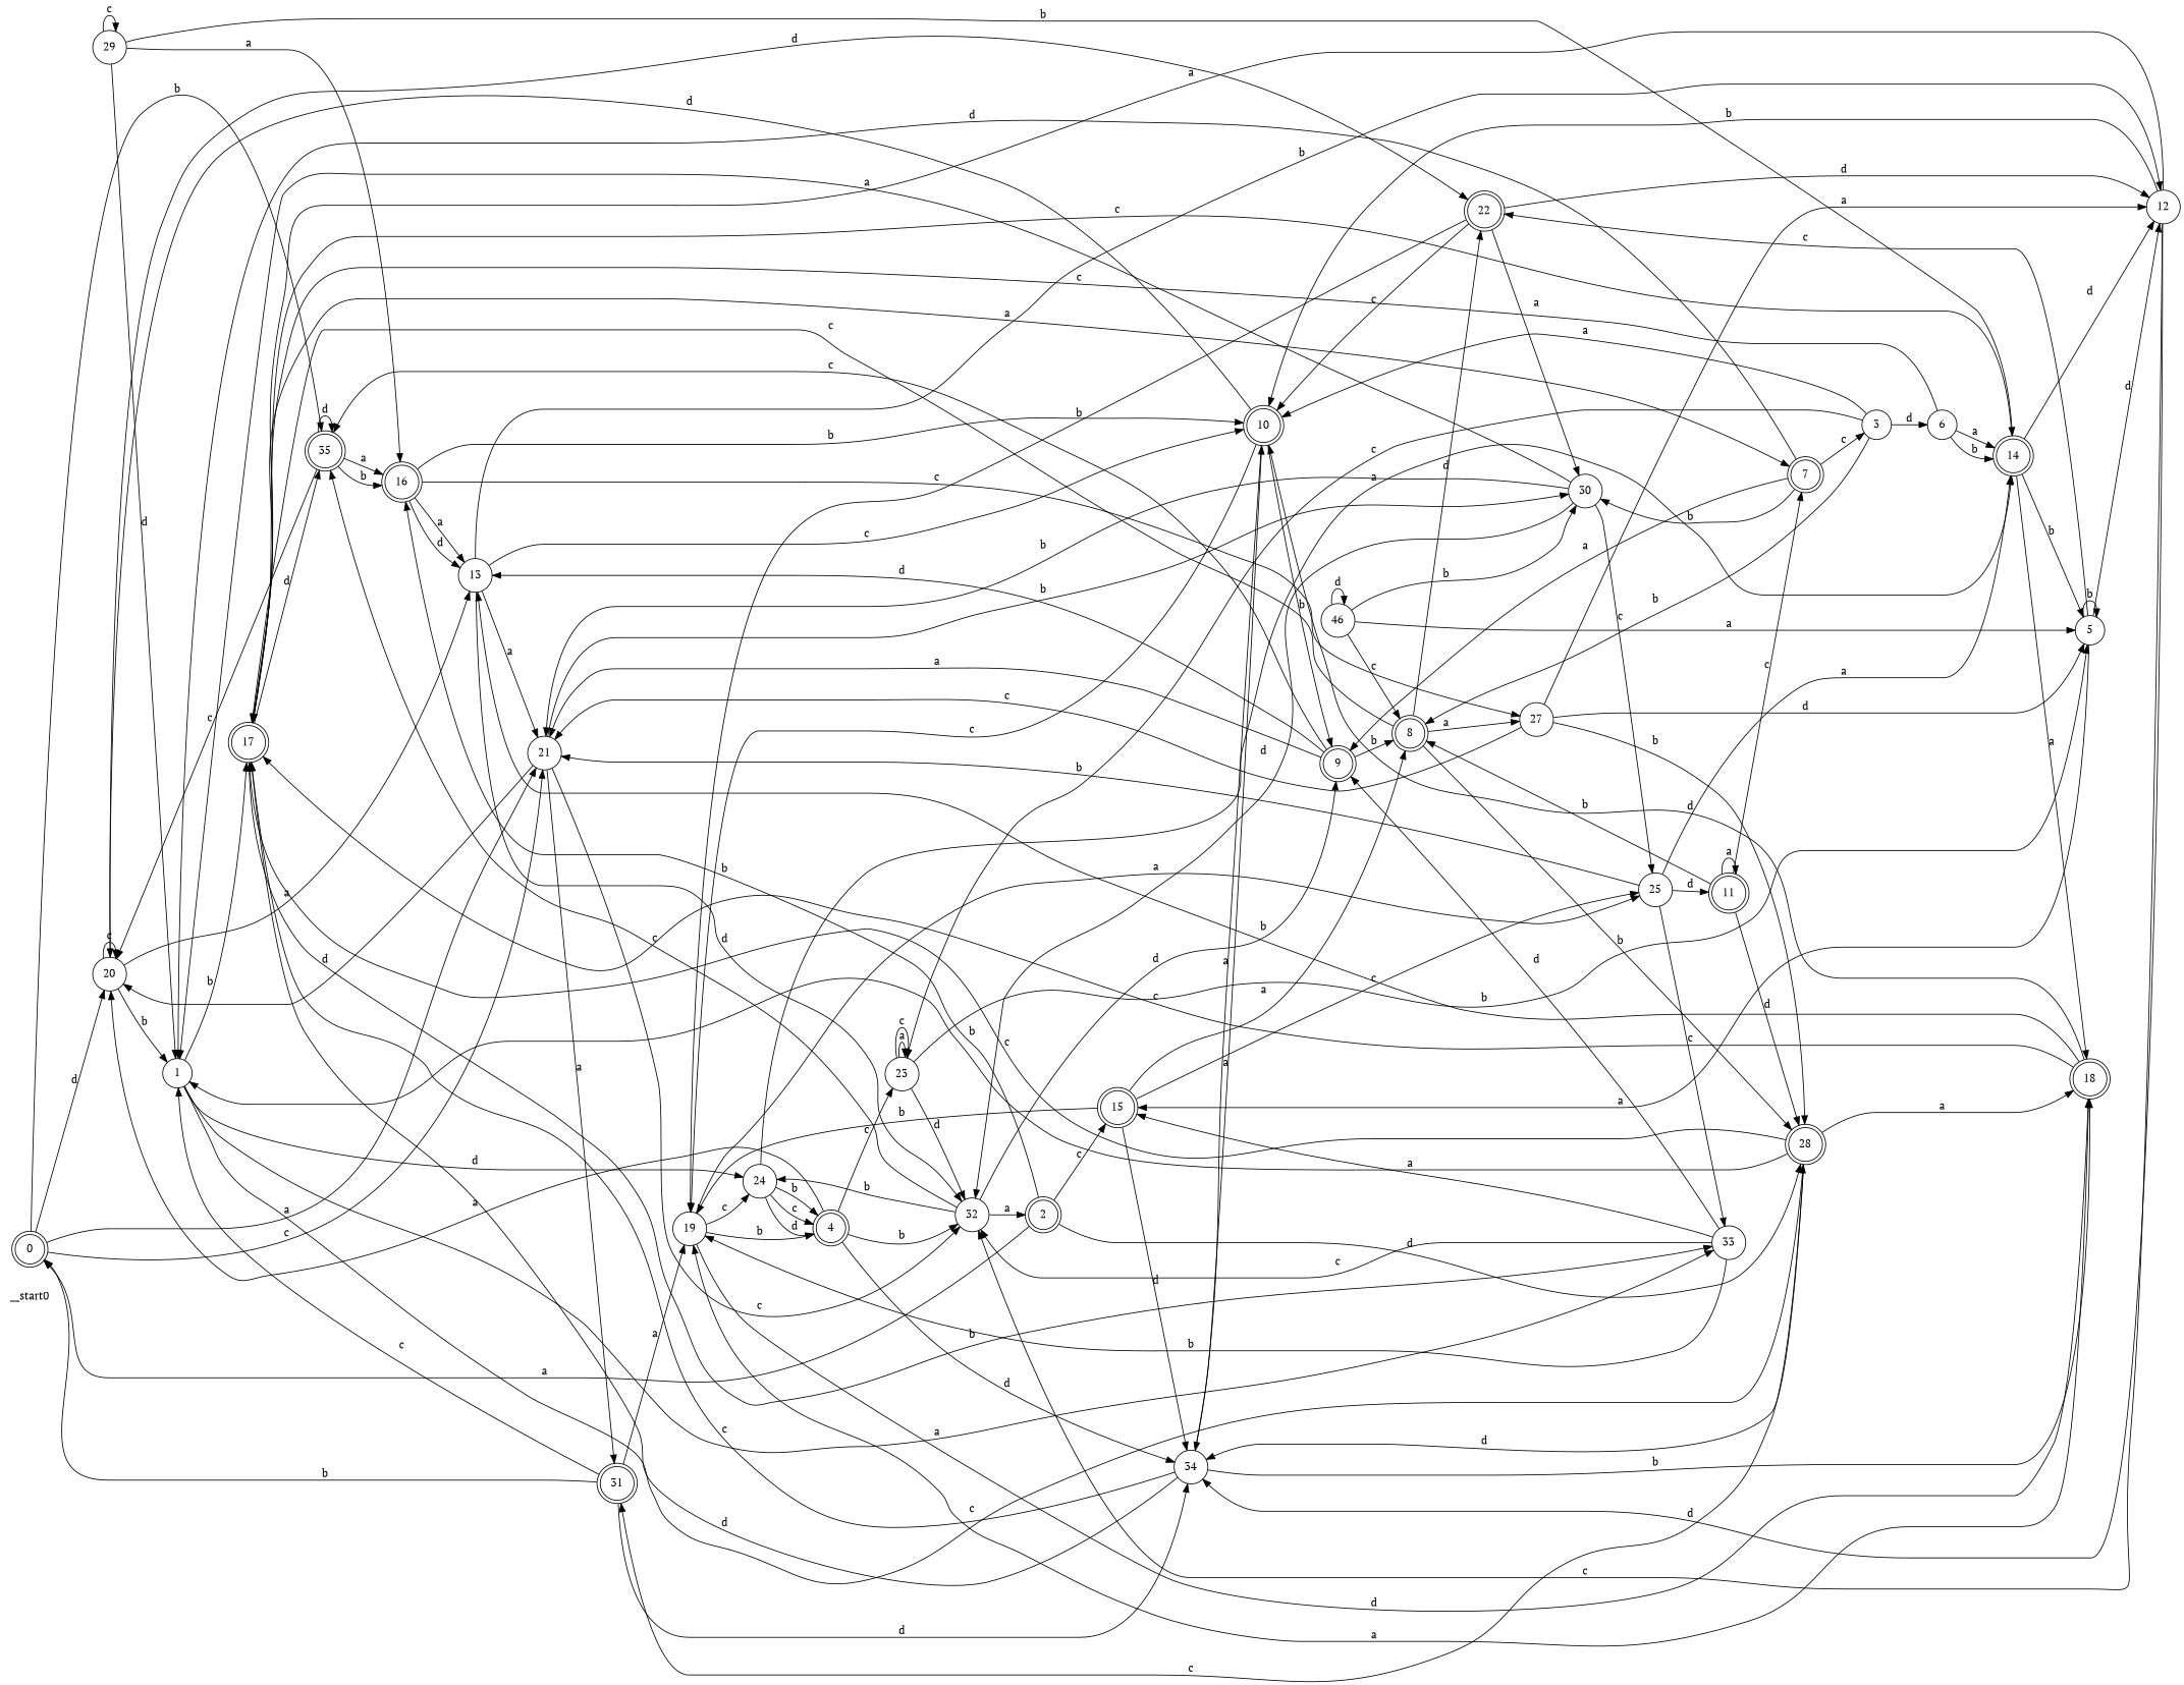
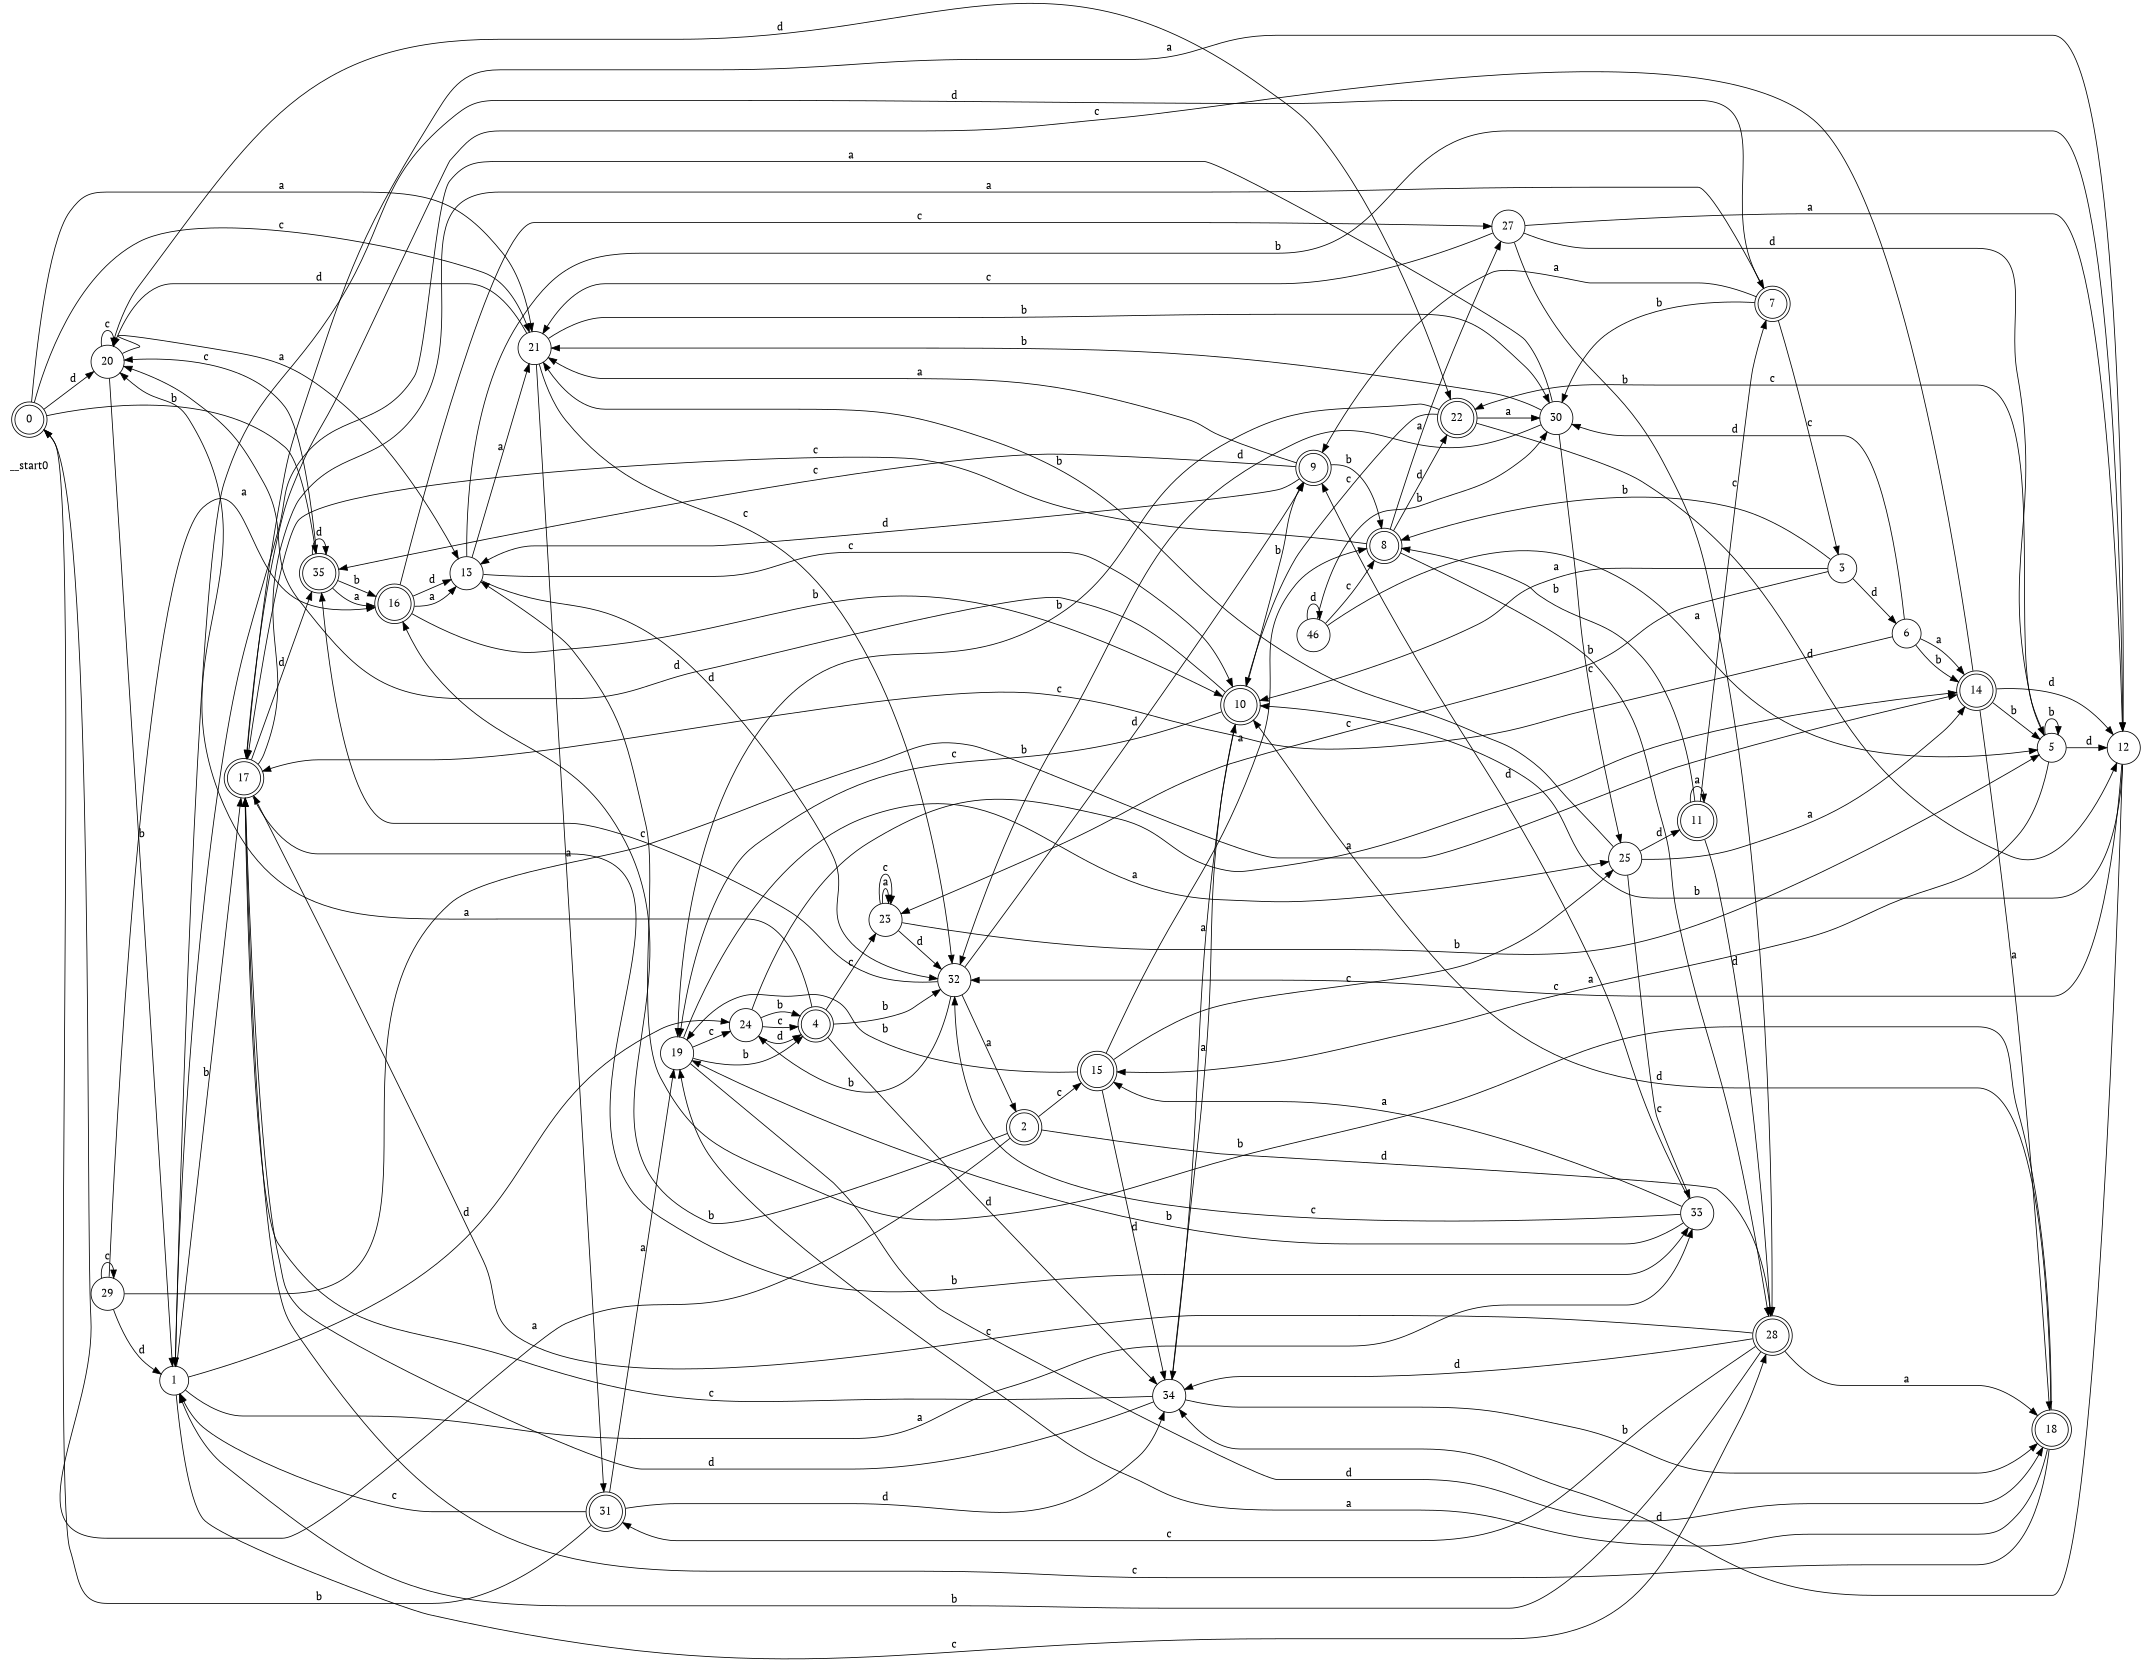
  digraph {
    fontname="PT Serif"
    rankdir=LR
    node [fontname="PT Serif" shape=circle color=black fillcolor=white style=filled]
    edge [fontname="PT Serif"]
    __start0 [shape=none color="" fillcolor="" style=""]
    n2 [label=0 shape=doublecircle style="rounded,filled"]
    n3 [label=20]
    n4 [label=21]
    n5 [label=35 shape=doublecircle style="rounded,filled"]
    n6 [label=1]
    n7 [label=22 shape=doublecircle style="rounded,filled"]
    n8 [label=13]
    n9 [label=32]
    n10 [label=30]
    n11 [label=31 shape=doublecircle style="rounded,filled"]
    n12 [label=16 shape=doublecircle style="rounded,filled"]
    n13 [label=17 shape=doublecircle style="rounded,filled"]
    n14 [label=24]
    n15 [label=28 shape=doublecircle style="rounded,filled"]
    n16 [label=33]
    n17 [label=7 shape=doublecircle style="rounded,filled"]
    n18 [label=4 shape=doublecircle style="rounded,filled"]
    n19 [label=14 shape=doublecircle style="rounded,filled"]
    n20 [label=34]
    n21 [label=18 shape=doublecircle style="rounded,filled"]
    n22 [label=15 shape=doublecircle style="rounded,filled"]
    n23 [label=9 shape=doublecircle style="rounded,filled"]
    n24 [label=19]
    n25 [label=2 shape=doublecircle style="rounded,filled"]
    n26 [label=8 shape=doublecircle style="rounded,filled"]
    n27 [label=25]
    n28 [label=10 shape=doublecircle style="rounded,filled"]
    n29 [label=27]
    n30 [label=3]
    n31 [label=6]
    n32 [label=23]
    n33 [label=5]
    n34 [label=12]
    n35 [label=11 shape=doublecircle style="rounded,filled"]
    n36 [label=46]
    n37 [label=29]
    n2 -> n3 [label=d]
    n2 -> n4 [label=a]
    n2 -> n4 [label=c]
    n2 -> n5 [label=b]
    n3 -> n3 [label=c]
    n3 -> n6 [label=b]
    n3 -> n7 [label=d]
    n3 -> n8 [label=a]
    n4 -> n3 [label=d]
    n4 -> n9 [label=c]
    n4 -> n10 [label=b]
    n4 -> n11 [label=a]
    n5 -> n3 [label=c]
    n5 -> n5 [label=d]
    n5 -> n12 [label=a]
    n5 -> n12 [label=b]
    n6 -> n13 [label=b]
    n6 -> n14 [label=d]
    n6 -> n15 [label=c]
    n6 -> n16 [label=a]
    n7 -> n10 [label=a]
    n7 -> n24 [label=b]
    n7 -> n28 [label=c]
    n7 -> n34 [label=d]
    n8 -> n4 [label=a]
    n8 -> n9 [label=d]
    n8 -> n28 [label=c]
    n8 -> n34 [label=b]
    n9 -> n5 [label=c]
    n9 -> n14 [label=b]
    n9 -> n23 [label=d]
    n9 -> n25 [label=a]
    n10 -> n4 [label=b]
    n10 -> n6 [label=a]
    n10 -> n9 [label=d]
    n10 -> n27 [label=c]
    n11 -> n2 [label=b]
    n11 -> n6 [label=c]
    n11 -> n20 [label=d]
    n11 -> n24 [label=a]
    n12 -> n8 [label=a]
    n12 -> n8 [label=d]
    n12 -> n28 [label=b]
    n12 -> n29 [label=c]
    n13 -> n5 [label=d]
    n13 -> n16 [label=b]
    n13 -> n17 [label=a]
    n14 -> n18 [label=b]
    n14 -> n18 [label=c]
    n14 -> n18 [label=d]
    n14 -> n19 [label=a]
    n15 -> n6 [label=b]
    n15 -> n11 [label=c]
    n15 -> n13 [label=c]
    n15 -> n20 [label=d]
    n15 -> n21 [label=a]
    n16 -> n9 [label=c]
    n16 -> n22 [label=a]
    n16 -> n23 [label=d]
    n16 -> n24 [label=b]
    n17 -> n6 [label=d]
    n17 -> n10 [label=b]
    n17 -> n23 [label=a]
    n17 -> n30 [label=c]
    n18 -> n3 [label=a]
    n18 -> n9 [label=b]
    n18 -> n20 [label=d]
    n18 -> n32 [label=c]
    n19 -> n13 [label=c]
    n19 -> n21 [label=a]
    n19 -> n33 [label=b]
    n19 -> n34 [label=d]
    n20 -> n13 [label=c]
    n20 -> n13 [label=d]
    n20 -> n21 [label=b]
    n20 -> n28 [label=a]
    n21 -> n8 [label=b]
    n21 -> n13 [label=c]
    n21 -> n24 [label=a]
    n21 -> n28 [label=d]
    n22 -> n20 [label=d]
    n22 -> n24 [label=b]
    n22 -> n26 [label=a]
    n22 -> n27 [label=c]
    n23 -> n4 [label=a]
    n23 -> n5 [label=c]
    n23 -> n8 [label=d]
    n23 -> n26 [label=b]
    n24 -> n14 [label=c]
    n24 -> n18 [label=b]
    n24 -> n21 [label=d]
    n24 -> n27 [label=a]
    n25 -> n2 [label=a]
    n25 -> n12 [label=b]
    n25 -> n15 [label=d]
    n25 -> n22 [label=c]
    n26 -> n7 [label=d]
    n26 -> n13 [label=c]
    n26 -> n15 [label=b]
    n26 -> n29 [label=a]
    n27 -> n4 [label=b]
    n27 -> n16 [label=c]
    n27 -> n19 [label=a]
    n27 -> n35 [label=d]
    n28 -> n3 [label=d]
    n28 -> n20 [label=a]
    n28 -> n23 [label=b]
    n28 -> n24 [label=c]
    n29 -> n4 [label=c]
    n29 -> n15 [label=b]
    n29 -> n33 [label=d]
    n29 -> n34 [label=a]
    n30 -> n26 [label=b]
    n30 -> n28 [label=a]
    n30 -> n31 [label=d]
    n30 -> n32 [label=c]
+   n31 -> n10 [label=d]
    n31 -> n13 [label=c]
    n31 -> n19 [label=a]
    n31 -> n19 [label=b]
    n32 -> n9 [label=d]
    n32 -> n32 [label=a]
    n32 -> n32 [label=c]
    n32 -> n33 [label=b]
    n33 -> n7 [label=c]
    n33 -> n22 [label=a]
    n33 -> n33 [label=b]
    n33 -> n34 [label=d]
    n34 -> n9 [label=c]
    n34 -> n13 [label=a]
    n34 -> n20 [label=d]
    n34 -> n28 [label=b]
    n35 -> n15 [label=d]
    n35 -> n17 [label=c]
    n35 -> n26 [label=b]
    n35 -> n35 [label=a]
    n36 -> n10 [label=b]
    n36 -> n26 [label=c]
    n36 -> n33 [label=a]
    n36 -> n36 [label=d]
    n37 -> n6 [label=d]
    n37 -> n12 [label=a]
    n37 -> n19 [label=b]
    n37 -> n37 [label=c]
  }
